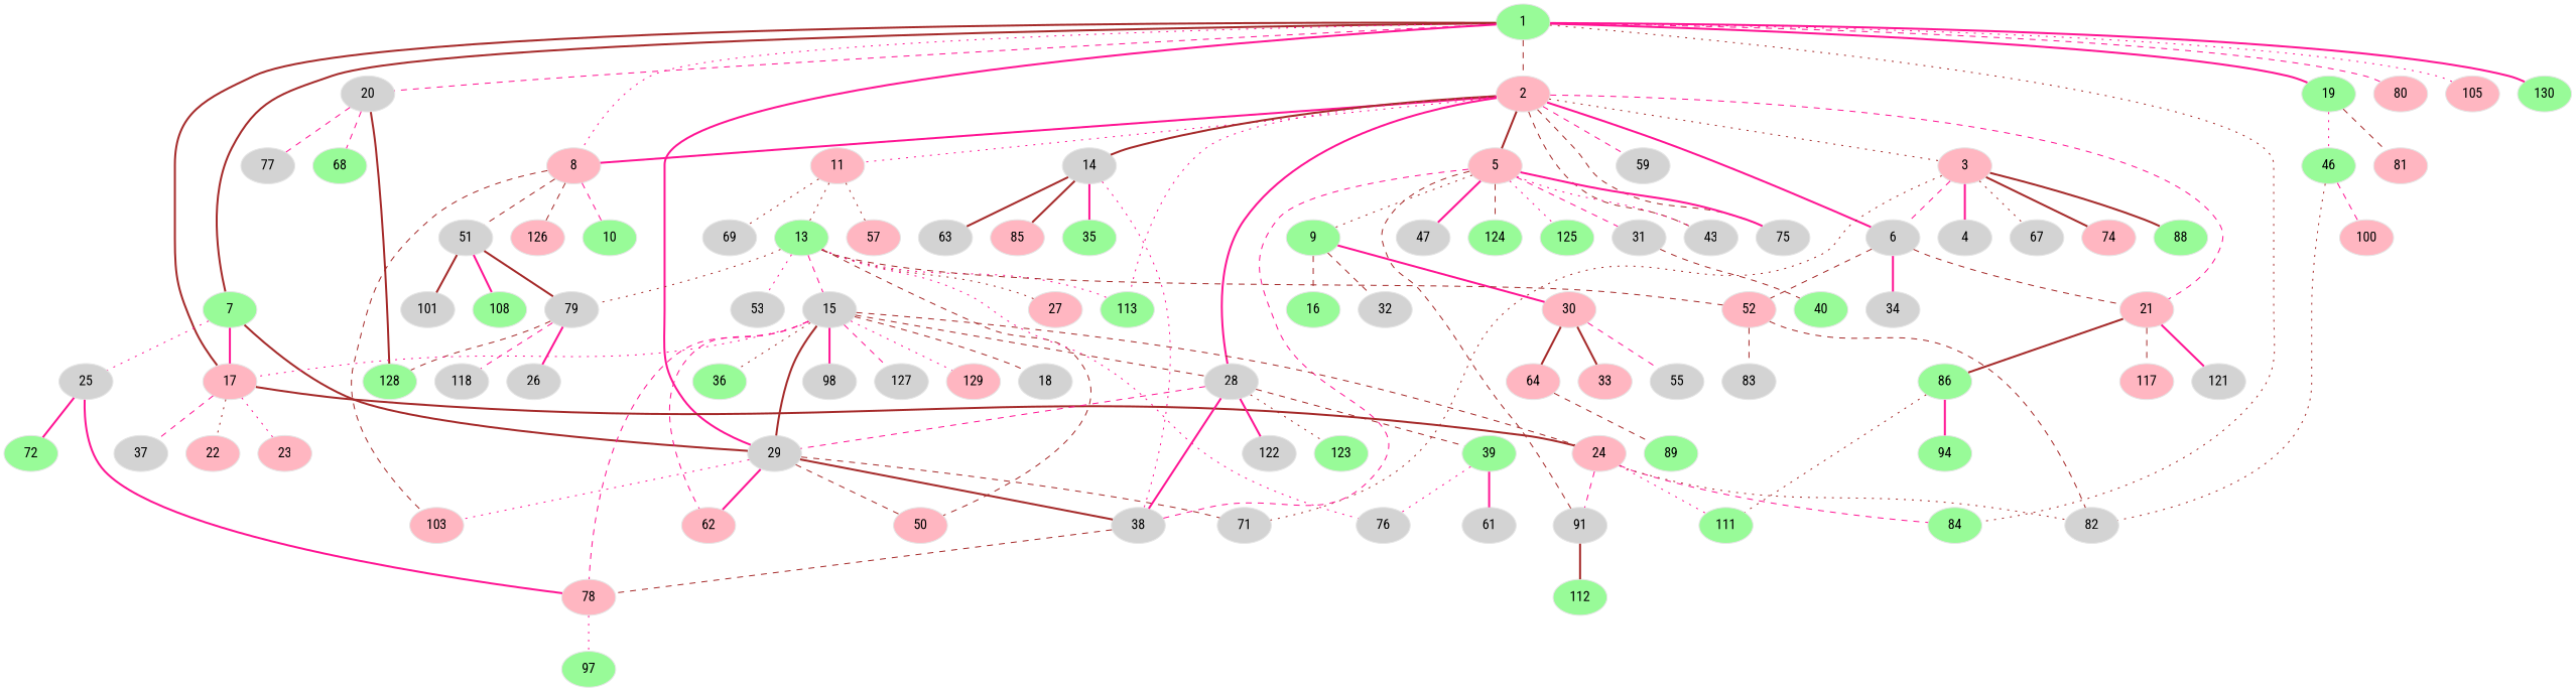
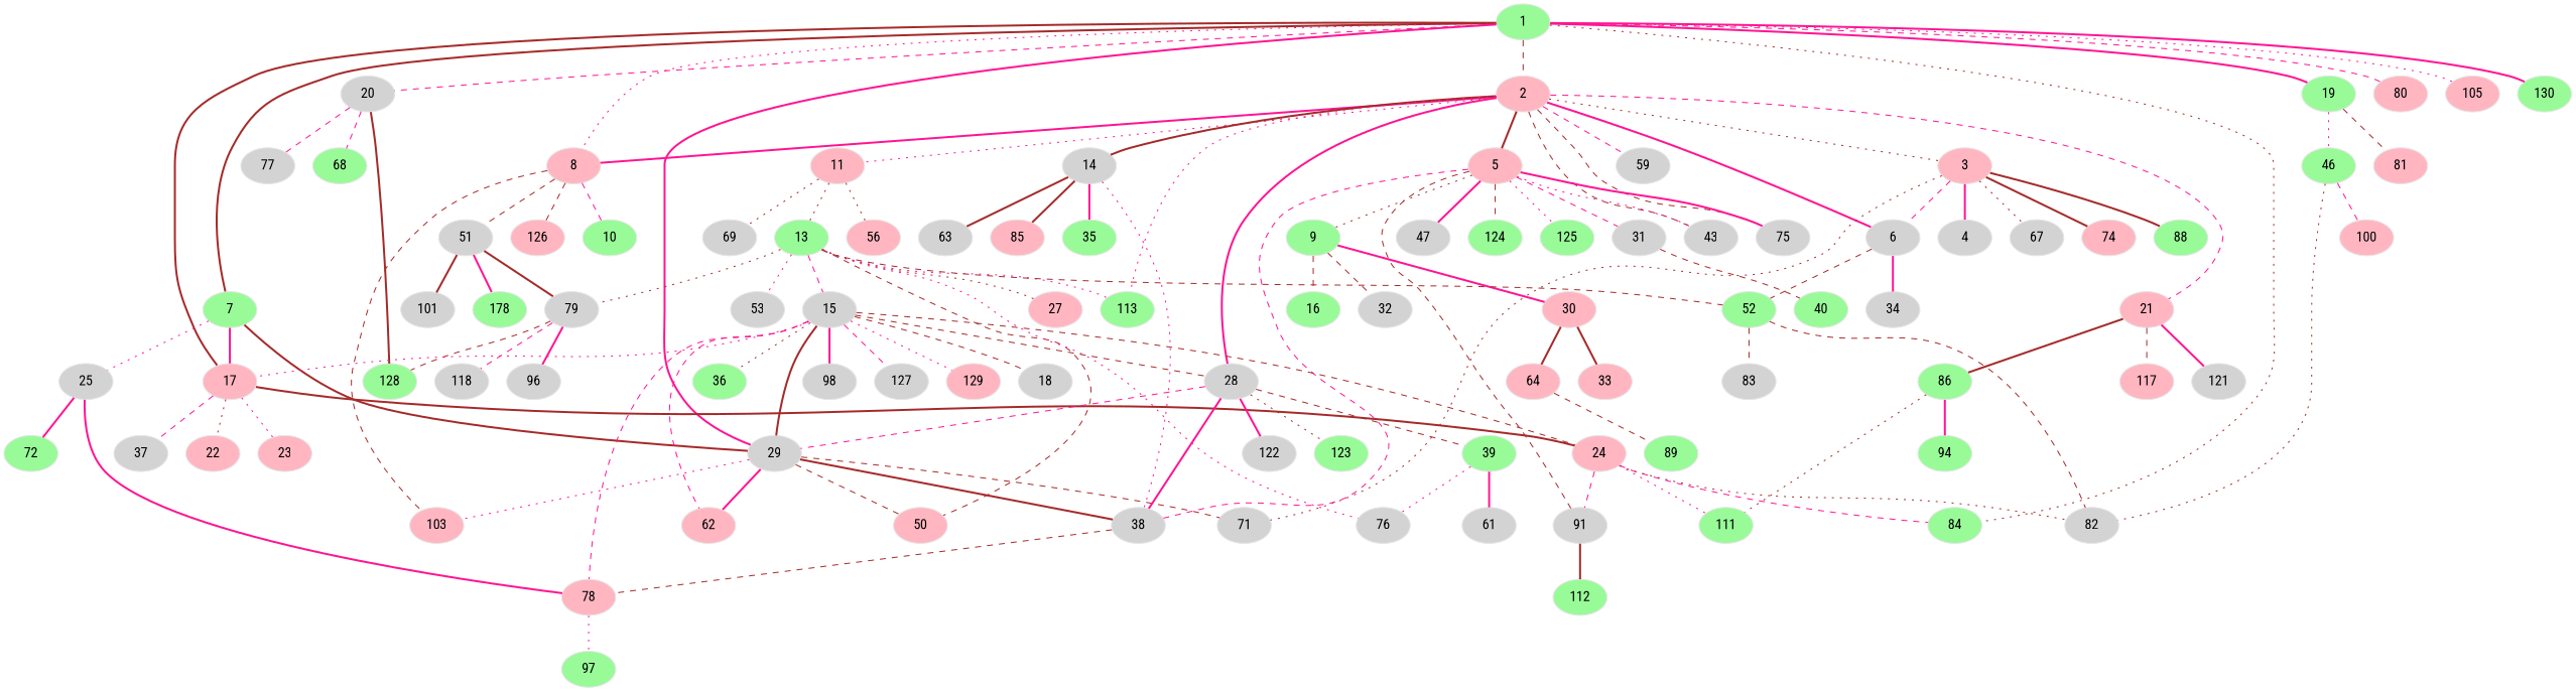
  graph {
    fontname="Roboto Condensed"
    node [color=gray90 fillcolor=lightgrey fontname="Roboto Condensed" style=filled]
    edge [color=deeppink fontname="Roboto Condensed" style=dashed]
    1 [fillcolor=palegreen super="+12"]
    2 [fillcolor=lightpink super="+42"]
    7 [fillcolor=palegreen super="+120"]
    8 [fillcolor=lightpink super="+66"]
    17 [fillcolor=lightpink super="+41"]
    19 [fillcolor=palegreen super="+73"]
    20 [super="+58"]
    29 [super="+45"]
    80 [fillcolor=lightpink]
    84 [fillcolor=palegreen]
    105 [fillcolor=lightpink]
    130 [fillcolor=palegreen]
    3 [fillcolor=lightpink super="+48"]
    5 [fillcolor=lightpink super="+99"]
    6 [super="+26"]
    11 [fillcolor=lightpink]
    14 [super="+60"]
    21 [fillcolor=lightpink super="+70"]
    28 [super="+65"]
    43 [super="+107"]
    59 [super="+109"]
    75
    113 [fillcolor=palegreen]
    25 [super="+93"]
    10 [fillcolor=palegreen]
    51 [super="+56"]
    103 [fillcolor=lightpink]
    126 [fillcolor=lightpink]
    24 [fillcolor=lightpink super="+102"]
    22 [fillcolor=lightpink]
    23 [fillcolor=lightpink]
    37
    46 [fillcolor=palegreen super="+106"]
    81 [fillcolor=lightpink]
    68 [fillcolor=palegreen super="+95"]
    77
    128 [fillcolor=palegreen]
    71
    38 [super="+44"]
    50 [fillcolor=lightpink]
    62 [fillcolor=lightpink]
    4
    67
    74 [fillcolor=lightpink]
    88 [fillcolor=palegreen]
    9 [fillcolor=palegreen]
    31
    47
    91
    124 [fillcolor=palegreen]
    125 [fillcolor=palegreen]
    34
-   52 [fillcolor=lightpink]
+   52 [fillcolor=palegreen]
    13 [fillcolor=palegreen super="+54"]
-   57 [fillcolor=lightpink]
+   57 [fillcolor=lightpink label=56]
    69 [super="+115"]
    35 [fillcolor=palegreen]
    63 [super="+110"]
    85 [fillcolor=lightpink]
    86 [fillcolor=palegreen super="+116"]
    117 [fillcolor=lightpink]
    121
    39 [fillcolor=palegreen super="+90"]
    122
    123 [fillcolor=palegreen]
    16 [fillcolor=palegreen super="+92"]
    30 [fillcolor=lightpink super="+87"]
    32
    40 [fillcolor=palegreen]
    78 [fillcolor=lightpink super="+104"]
    112 [fillcolor=palegreen]
    82
    83
    72 [fillcolor=palegreen]
    79 [super="+119"]
    101 [super="+114"]
-   108 [fillcolor=palegreen]
+   108 [fillcolor=palegreen label=178]
    33 [fillcolor=lightpink]
-   55
    64 [fillcolor=lightpink]
    15 [super="+49"]
    27 [fillcolor=lightpink]
    53
    76 [super="+131"]
    18
    36 [fillcolor=palegreen]
    98
    127
    129 [fillcolor=lightpink]
-   96 [label=26]
+   96
    118
    111 [fillcolor=palegreen]
    97 [fillcolor=palegreen]
    100 [fillcolor=lightpink]
    94 [fillcolor=palegreen]
    61
    89 [fillcolor=palegreen]
    1 -- 2 [color=brown]
    1 -- 7 [color=brown style=bold]
    1 -- 8 [style=dotted]
    1 -- 17 [color=brown style=bold]
    1 -- 19 [style=bold]
    1 -- 20
    1 -- 29 [style=bold]
    1 -- 80
    1 -- 84 [color=brown style=dotted]
    1 -- 105 [style=dotted]
    1 -- 130 [style=bold]
    2 -- 8 [style=bold]
    2 -- 3 [color=brown style=dotted]
    2 -- 5 [color=brown style=bold]
    2 -- 6 [style=bold]
    2 -- 11 [style=dotted]
    2 -- 14 [color=brown style=bold]
    2 -- 21
    2 -- 28 [style=bold]
    2 -- 43 [color=brown]
    2 -- 59
    2 -- 75 [color=brown]
    2 -- 113 [style=dotted]
    7 -- 17 [style=bold]
    7 -- 29 [color=brown style=bold]
    7 -- 25 [style=dotted]
    8 -- 10
    8 -- 51 [color=brown]
    8 -- 103 [color=brown]
    8 -- 126 [color=brown]
    17 -- 24 [color=brown style=bold]
    17 -- 22 [color=brown style=dotted]
    17 -- 23 [style=dotted]
    17 -- 37
    19 -- 46 [style=dotted]
    19 -- 81 [color=brown]
    20 -- 68
    20 -- 77
    20 -- 128 [color=brown style=bold]
    29 -- 103 [style=dotted]
    29 -- 71 [color=brown]
    29 -- 38 [color=brown style=bold]
    29 -- 50 [color=brown]
    29 -- 62 [style=bold]
    3 -- 6
    3 -- 71 [color=brown style=dotted]
    3 -- 4 [style=bold]
    3 -- 67 [color=brown style=dotted]
    3 -- 74 [color=brown style=bold]
    3 -- 88 [color=brown style=bold]
    5 -- 43 [style=dotted]
    5 -- 75 [style=bold]
    5 -- 38
    5 -- 9 [color=brown style=dotted]
    5 -- 31
    5 -- 47 [style=bold]
    5 -- 91 [color=brown]
    5 -- 124 [color=brown]
    5 -- 125 [style=dotted]
-   6 -- 21 [color=brown]
    6 -- 34 [style=bold]
    6 -- 52 [color=brown]
    11 -- 13 [color=brown style=dotted]
    11 -- 57 [color=brown style=dotted]
    11 -- 69 [color=brown style=dotted]
    14 -- 38 [style=dotted]
    14 -- 35 [style=bold]
    14 -- 63 [color=brown style=bold]
    14 -- 85 [color=brown style=bold]
    21 -- 86 [color=brown style=bold]
    21 -- 117 [color=brown]
    21 -- 121 [style=bold]
    28 -- 29
    28 -- 38 [style=bold]
    28 -- 39 [color=brown]
    28 -- 122 [style=bold]
    28 -- 123 [color=brown style=dotted]
    25 -- 78 [style=bold]
    25 -- 72 [style=bold]
    51 -- 79 [color=brown style=bold]
    51 -- 101 [color=brown style=bold]
    51 -- 108 [style=bold]
    24 -- 84
    24 -- 91
    24 -- 82 [color=brown style=dotted]
    24 -- 111 [style=dotted]
    46 -- 82 [color=brown style=dotted]
    46 -- 100
    38 -- 78 [color=brown]
    9 -- 16 [color=brown]
    9 -- 30 [style=bold]
    9 -- 32 [color=brown]
    31 -- 40 [color=brown]
    91 -- 112 [color=brown style=bold]
    52 -- 82 [color=brown]
    52 -- 83 [color=brown]
    13 -- 113 [style=dotted]
    13 -- 50 [color=brown]
    13 -- 52 [color=brown]
    13 -- 79 [color=brown style=dotted]
    13 -- 15
    13 -- 27 [color=brown style=dotted]
    13 -- 53 [style=dotted]
    13 -- 76 [style=dotted]
    86 -- 111 [color=brown style=dotted]
    86 -- 94 [style=bold]
    39 -- 76 [style=dotted]
    39 -- 61 [style=bold]
    30 -- 33 [color=brown style=bold]
-   30 -- 55
    30 -- 64 [color=brown style=bold]
    78 -- 97 [style=dotted]
    79 -- 128 [color=brown]
    79 -- 96 [style=bold]
    79 -- 118
    64 -- 89 [color=brown]
    15 -- 17 [style=dotted]
    15 -- 29 [color=brown style=bold]
    15 -- 28 [color=brown]
    15 -- 24 [color=brown]
    15 -- 62
    15 -- 78
    15 -- 18 [color=brown]
    15 -- 36 [color=brown style=dotted]
    15 -- 98 [style=bold]
    15 -- 127
    15 -- 129 [style=dotted]
  }
